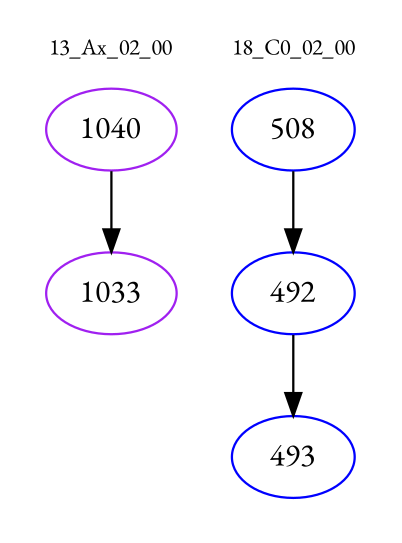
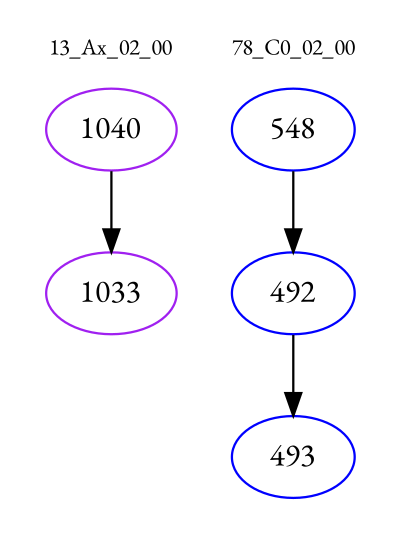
  digraph {
    fontname="EB Garamond"
    node [color=blue fontname="EB Garamond"]
    edge [color=black fontname="EB Garamond"]
    n1 [color=purple label=1040]
    n2 [color=purple label=1033]
-   n3 [label=508]
+   n3 [label=548]
    n4 [label=492]
    n5 [label=493]
    subgraph cluster_1 {
      color=white
      fontsize=10
      label="13_Ax_02_00"
      n1
      n2
    }
    subgraph cluster_2 {
      color=white
      fontsize=10
-     label="18_C0_02_00"
+     label="78_C0_02_00"
      n3
      n4
      n5
    }
    n1 -> n2
    n3 -> n4
    n4 -> n5
  }
